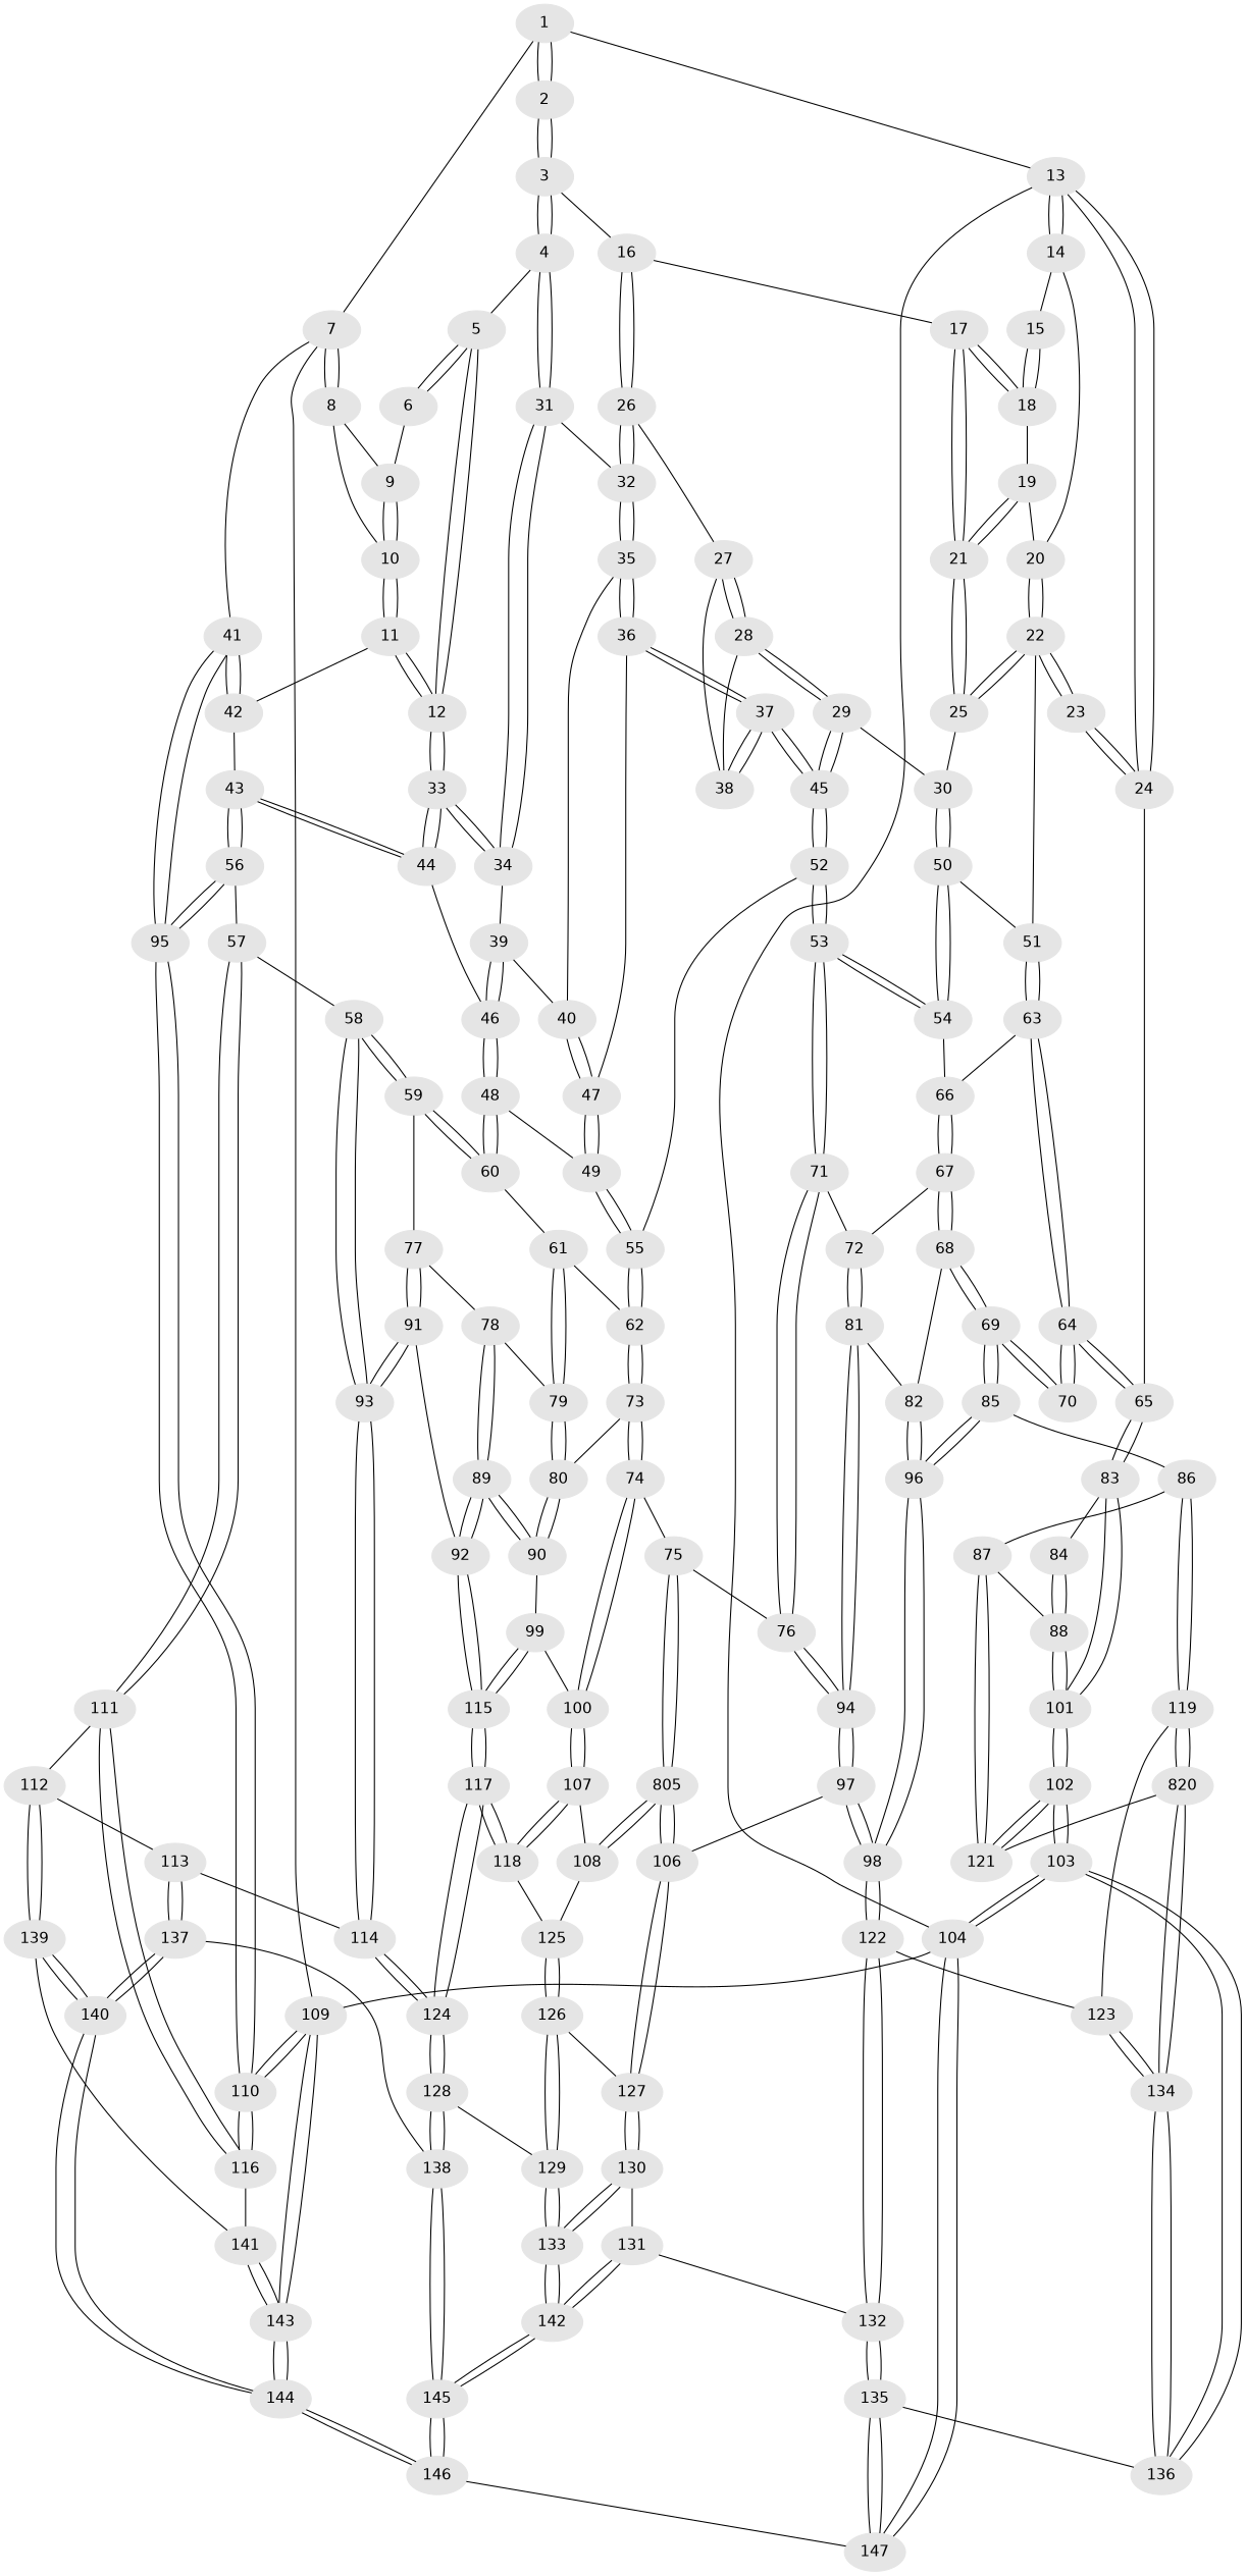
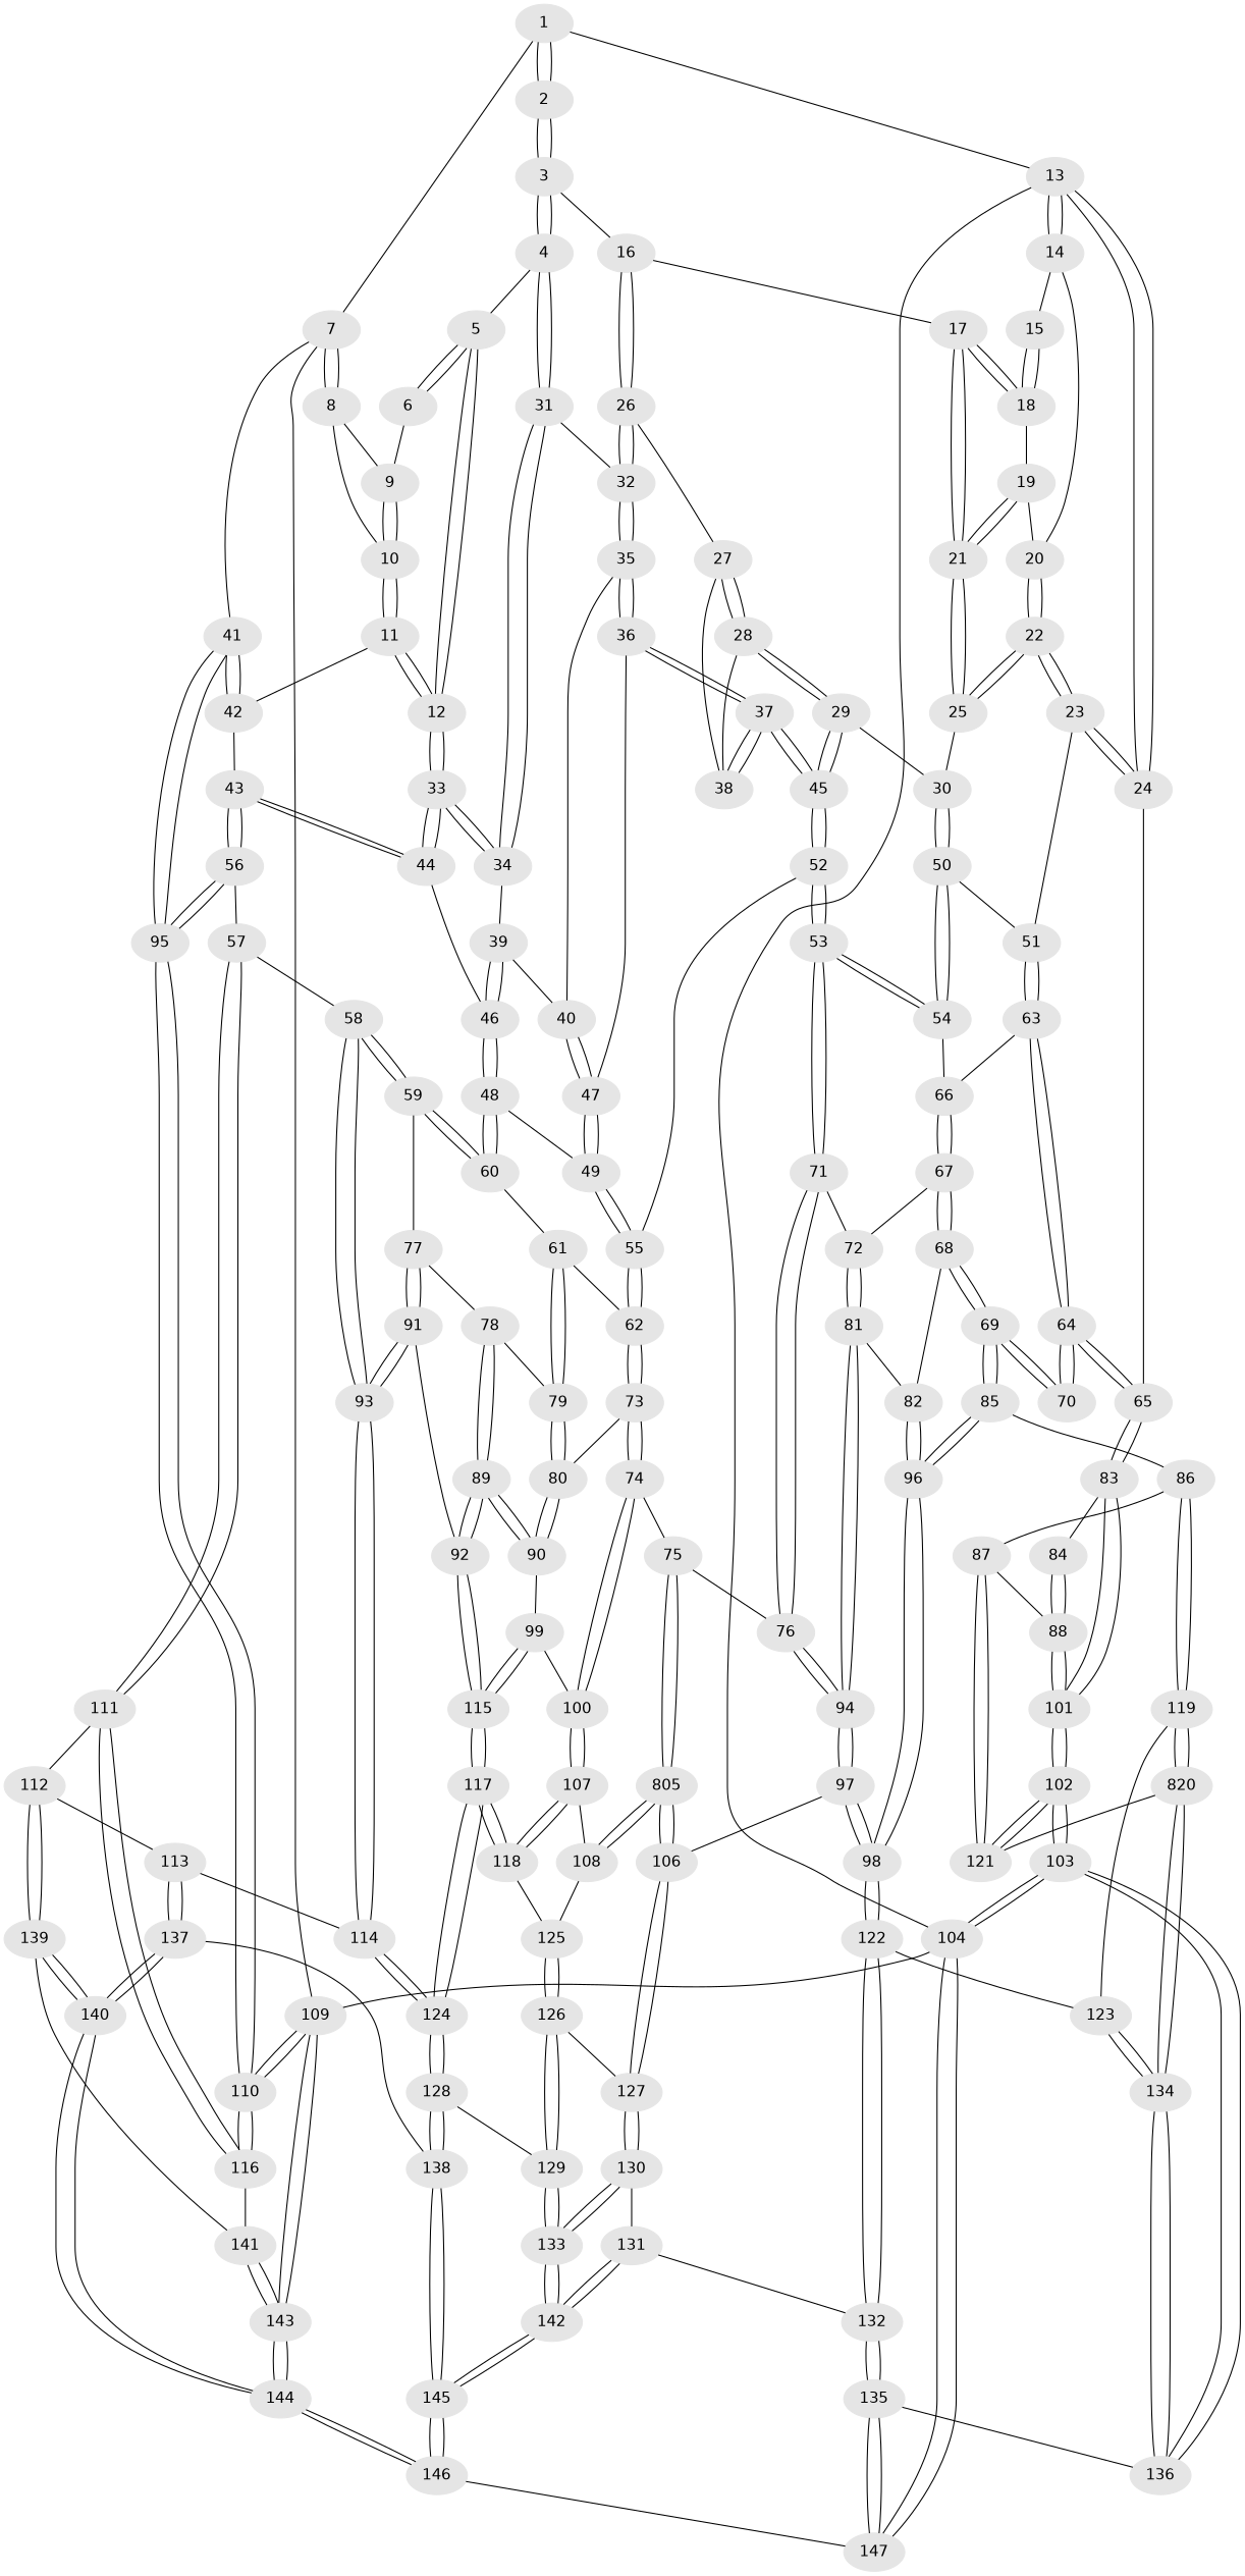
  graph {
    fontname="DejaVu Sans"
    node [color=gray90 fontname="DejaVu Sans" style=filled]
    edge [fontname="DejaVu Sans"]
    1
    2
    7
    13
    3
    8
    41
    109
    14
    24
    104
    4
    16
    5
    31
    17
    26
    6
    12
    32
    34
    9
    33
    10
    42
    95
    110
    143
    11
    43
    44
    15
    20
    65
    147
    18
    22
    19
    21
    27
    25
    23
    30
    51
    63
    83
    50
    28
    38
    35
    29
    45
    52
    54
    39
    36
    40
    46
    37
    47
    49
    48
    56
    57
    55
    53
    60
    61
    62
    66
    64
    71
    72
    76
    67
    73
    58
    111
    59
    93
    116
    112
    77
    114
    78
    91
    79
    80
    74
    70
    84
    101
    68
    69
    82
    81
    85
    96
    86
    94
    75
    100
    90
    n104 [label=805]
    107
    106
    108
    97
    89
    92
    99
    98
    88
    102
    87
    119
    121
    n118 [label=820]
    123
    115
    117
    124
    122
    127
    132
    118
    103
    136
    125
    130
    126
    144
    141
    113
    139
    137
    140
    138
    128
    134
    135
    129
    133
    131
    145
    142
    146
    1 -- 2
    1 -- 2
    1 -- 7
    1 -- 13
    2 -- 3
    2 -- 3
    7 -- 8
    7 -- 8
    7 -- 41
    7 -- 109
    13 -- 14
    13 -- 14
    13 -- 24
    13 -- 24
    13 -- 104
    3 -- 4
    3 -- 4
    3 -- 16
    8 -- 9
    8 -- 10
    41 -- 42
    41 -- 42
    41 -- 95
    41 -- 95
    109 -- 110
    109 -- 110
    109 -- 143
    109 -- 143
    14 -- 15
    14 -- 20
    24 -- 65
    104 -- 109
    104 -- 147
    104 -- 147
    4 -- 5
    4 -- 31
    4 -- 31
    16 -- 17
    16 -- 26
    16 -- 26
    5 -- 6
    5 -- 6
    5 -- 12
    5 -- 12
    31 -- 32
    31 -- 34
    31 -- 34
    17 -- 18
    17 -- 18
    17 -- 21
    17 -- 21
    26 -- 32
    26 -- 32
    26 -- 27
    6 -- 9
    12 -- 33
    12 -- 33
    32 -- 35
    32 -- 35
    34 -- 39
    9 -- 10
    9 -- 10
    33 -- 34
    33 -- 34
    33 -- 44
    33 -- 44
    10 -- 11
    10 -- 11
    42 -- 43
    95 -- 110
    95 -- 110
    110 -- 116
    110 -- 116
    143 -- 144
    143 -- 144
    11 -- 12
    11 -- 12
    11 -- 42
    43 -- 44
    43 -- 44
    43 -- 56
    43 -- 56
    44 -- 46
    15 -- 18
    15 -- 18
    20 -- 22
    20 -- 22
    65 -- 83
    65 -- 83
    18 -- 19
    22 -- 25
    22 -- 25
    22 -- 23
    22 -- 23
    19 -- 20
    19 -- 21
    19 -- 21
    21 -- 25
    21 -- 25
    27 -- 28
    27 -- 28
    27 -- 38
    25 -- 30
    23 -- 24
    23 -- 24
-   22 -- 51
+   23 -- 51
    30 -- 50
    30 -- 50
    51 -- 63
    51 -- 63
    63 -- 66
    63 -- 64
    63 -- 64
    83 -- 84
    83 -- 101
    83 -- 101
    50 -- 51
    50 -- 54
    50 -- 54
    28 -- 38
    28 -- 29
    28 -- 29
    35 -- 36
    35 -- 36
    35 -- 40
    29 -- 30
    29 -- 45
    29 -- 45
    45 -- 52
    45 -- 52
    52 -- 55
    52 -- 53
    52 -- 53
    54 -- 66
    39 -- 40
    39 -- 46
    39 -- 46
    36 -- 37
    36 -- 37
    36 -- 47
    40 -- 47
    40 -- 47
    46 -- 48
    46 -- 48
    37 -- 38
    37 -- 38
    37 -- 45
    37 -- 45
    47 -- 49
    47 -- 49
    49 -- 55
    49 -- 55
    48 -- 49
    48 -- 60
    48 -- 60
    56 -- 95
    56 -- 95
    56 -- 57
    57 -- 58
    57 -- 111
    57 -- 111
    55 -- 62
    55 -- 62
    53 -- 54
    53 -- 54
    53 -- 71
    53 -- 71
    60 -- 61
    61 -- 62
    61 -- 79
    61 -- 79
    62 -- 73
    62 -- 73
    66 -- 67
    66 -- 67
    64 -- 65
    64 -- 65
    64 -- 70
    64 -- 70
    71 -- 72
    71 -- 76
    71 -- 76
    72 -- 81
    72 -- 81
    76 -- 94
    76 -- 94
    67 -- 72
    67 -- 68
    67 -- 68
    73 -- 80
    73 -- 74
    73 -- 74
    58 -- 59
    58 -- 59
    58 -- 93
    58 -- 93
    111 -- 116
    111 -- 116
    111 -- 112
    59 -- 60
    59 -- 60
    59 -- 77
    93 -- 114
    93 -- 114
    116 -- 141
    112 -- 113
    112 -- 139
    112 -- 139
    77 -- 78
    77 -- 91
    77 -- 91
    114 -- 124
    114 -- 124
    78 -- 79
    78 -- 89
    78 -- 89
    91 -- 93
    91 -- 93
    91 -- 92
    79 -- 80
    79 -- 80
    80 -- 90
    80 -- 90
    74 -- 75
    74 -- 100
    74 -- 100
    84 -- 88
    84 -- 88
    101 -- 102
    101 -- 102
    68 -- 69
    68 -- 69
    68 -- 82
    69 -- 70
    69 -- 70
    69 -- 85
    69 -- 85
    82 -- 96
    82 -- 96
    81 -- 82
    81 -- 94
    81 -- 94
    85 -- 96
    85 -- 96
    85 -- 86
    96 -- 98
    96 -- 98
    86 -- 87
    86 -- 119
    86 -- 119
    94 -- 97
    94 -- 97
    75 -- 76
    75 -- n104
    75 -- n104
    100 -- 107
    100 -- 107
    90 -- 99
    n104 -- 106
    n104 -- 106
    n104 -- 108
    n104 -- 108
    107 -- 108
    107 -- 118
    107 -- 118
    106 -- 127
    106 -- 127
    108 -- 125
    97 -- 106
    97 -- 98
    97 -- 98
    89 -- 90
    89 -- 90
    89 -- 92
    89 -- 92
    92 -- 115
    92 -- 115
    99 -- 100
    99 -- 115
    99 -- 115
    98 -- 122
    98 -- 122
    88 -- 101
    88 -- 101
    102 -- 121
    102 -- 121
    102 -- 103
    102 -- 103
    87 -- 88
    87 -- 121
    87 -- 121
    119 -- n118
    119 -- n118
    119 -- 123
    n118 -- 121
    n118 -- 134
    n118 -- 134
    123 -- 134
    123 -- 134
    115 -- 117
    115 -- 117
    117 -- 124
    117 -- 124
    117 -- 118
    117 -- 118
    124 -- 128
    124 -- 128
    122 -- 123
    122 -- 132
    122 -- 132
    127 -- 130
    127 -- 130
    132 -- 135
    132 -- 135
    118 -- 125
    103 -- 104
    103 -- 104
    103 -- 136
    103 -- 136
    125 -- 126
    125 -- 126
    130 -- 133
    130 -- 133
    130 -- 131
    126 -- 127
    126 -- 129
    126 -- 129
    144 -- 146
    144 -- 146
    141 -- 143
    141 -- 143
    113 -- 114
    113 -- 137
    113 -- 137
    139 -- 141
    139 -- 140
    139 -- 140
    137 -- 140
    137 -- 140
    137 -- 138
    140 -- 144
    140 -- 144
    138 -- 145
    138 -- 145
    128 -- 138
    128 -- 138
    128 -- 129
    134 -- 136
    134 -- 136
    135 -- 147
    135 -- 147
    135 -- 136
    129 -- 133
    129 -- 133
    133 -- 142
    133 -- 142
    131 -- 132
    131 -- 142
    131 -- 142
    145 -- 146
    145 -- 146
    142 -- 145
    142 -- 145
    146 -- 147
  }
